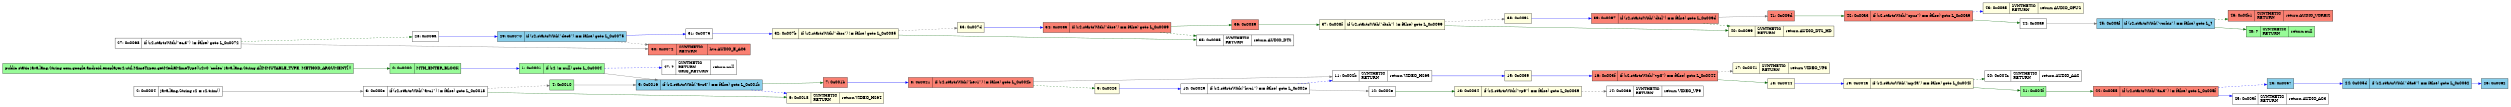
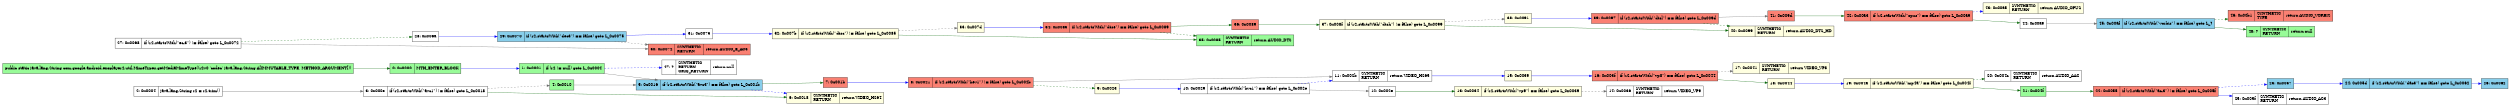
  digraph {
    rankdir=LR
    node [fillcolor=white shape=record style=filled]
    edge [color=darkgreen]
    n1 [fillcolor=palegreen label="{0\:\ 0x0000|MTH_ENTER_BLOCK\l}"]
    n2 [fillcolor=palegreen label="{1\:\ 0x0001|if (r2 != null) goto L_0x0004\l}"]
    n3 [label="{47\:\ ?|SYNTHETIC\lRETURN\lORIG_RETURN\l|return null\l}"]
    n4 [fillcolor=skyblue label="{5\:\ 0x0016|if (r2.startsWith(\"avc3\") == false) goto L_0x001b\l}"]
    n5 [label="{2\:\ 0x0004|java.lang.String r2 = r2.trim()\l}"]
    n6 [label="{3\:\ 0x000e|if (r2.startsWith(\"avc1\") != false) goto L_0x0018\l}"]
    n7 [fillcolor=palegreen label="{4\:\ 0x0010}"]
    n8 [fillcolor=lightyellow label="{6\:\ 0x0018|SYNTHETIC\lRETURN\l|return VIDEO_H264\l}"]
    n9 [fillcolor=salmon label="{7\:\ 0x001b}"]
    n10 [fillcolor=salmon label="{8\:\ 0x0021|if (r2.startsWith(\"hev1\") != false) goto L_0x002b\l}"]
    n11 [fillcolor=lightyellow label="{9\:\ 0x0023}"]
    n12 [label="{11\:\ 0x002b|SYNTHETIC\lRETURN\l|return VIDEO_H265\l}"]
    n13 [label="{10\:\ 0x0029|if (r2.startsWith(\"hvc1\") == false) goto L_0x002e\l}"]
    n14 [fillcolor=lightyellow label="{15\:\ 0x0039}"]
    n15 [label="{12\:\ 0x002e}"]
    n16 [fillcolor=lightyellow label="{13\:\ 0x0034|if (r2.startsWith(\"vp9\") == false) goto L_0x0039\l}"]
    n17 [label="{14\:\ 0x0036|SYNTHETIC\lRETURN\l|return VIDEO_VP9\l}"]
    n18 [fillcolor=salmon label="{16\:\ 0x003f|if (r2.startsWith(\"vp8\") == false) goto L_0x0044\l}"]
    n19 [fillcolor=lightyellow label="{17\:\ 0x0041|SYNTHETIC\lRETURN\l|return VIDEO_VP8\l}"]
    n20 [fillcolor=lightyellow label="{18\:\ 0x0044}"]
    n21 [fillcolor=lightyellow label="{19\:\ 0x004a|if (r2.startsWith(\"mp4a\") == false) goto L_0x004f\l}"]
    n22 [label="{20\:\ 0x004c|SYNTHETIC\lRETURN\l|return AUDIO_AAC\l}"]
    n23 [fillcolor=palegreen label="{21\:\ 0x004f}"]
    n24 [fillcolor=salmon label="{22\:\ 0x0055|if (r2.startsWith(\"ac\-3\") != false) goto L_0x005f\l}"]
    n25 [fillcolor=skyblue label="{23\:\ 0x0057}"]
    n26 [label="{25\:\ 0x005f|SYNTHETIC\lRETURN\l|return AUDIO_AC3\l}"]
    n27 [fillcolor=skyblue label="{24\:\ 0x005d|if (r2.startsWith(\"dac3\") == false) goto L_0x0062\l}"]
    n28 [fillcolor=skyblue label="{26\:\ 0x0062}"]
    n29 [label="{27\:\ 0x0068|if (r2.startsWith(\"ec\-3\") != false) goto L_0x0072\l}"]
    n30 [label="{28\:\ 0x006a}"]
-   n31 [fillcolor=salmon label="{30\:\ 0x0072|SYNTHETIC\lRETURN\l|hvc AUDIO_E_AC3\l}"]
+   n31 [fillcolor=salmon label="{30\:\ 0x0072|SYNTHETIC\lRETURN\l|return AUDIO_E_AC3\l}"]
    n32 [fillcolor=skyblue label="{29\:\ 0x0070|if (r2.startsWith(\"dec3\") == false) goto L_0x0075\l}"]
    n33 [label="{31\:\ 0x0075}"]
    n34 [fillcolor=lightyellow label="{32\:\ 0x007b|if (r2.startsWith(\"dtsc\") != false) goto L_0x0085\l}"]
    n35 [fillcolor=lightyellow label="{33\:\ 0x007d}"]
-   n36 [label="{35\:\ 0x0085|SYNTHETIC\lRETURN\l|return AUDIO_DTS\l}"]
+   n36 [fillcolor=palegreen label="{35\:\ 0x0085|SYNTHETIC\lRETURN\l|return AUDIO_DTS\l}"]
    n37 [fillcolor=salmon label="{34\:\ 0x0083|if (r2.startsWith(\"dtse\") == false) goto L_0x0089\l}"]
    n38 [fillcolor=salmon label="{36\:\ 0x0089}"]
    n39 [fillcolor=lightyellow label="{37\:\ 0x008f|if (r2.startsWith(\"dtsh\") != false) goto L_0x0099\l}"]
    n40 [fillcolor=lightyellow label="{38\:\ 0x0091}"]
    n41 [fillcolor=lightyellow label="{40\:\ 0x0099|SYNTHETIC\lRETURN\l|return AUDIO_DTS_HD\l}"]
    n42 [fillcolor=salmon label="{39\:\ 0x0097|if (r2.startsWith(\"dtsl\") == false) goto L_0x009d\l}"]
    n43 [fillcolor=salmon label="{41\:\ 0x009d}"]
    n44 [fillcolor=salmon label="{42\:\ 0x00a3|if (r2.startsWith(\"opus\") == false) goto L_0x00a9\l}"]
    n45 [fillcolor=lightyellow label="{43\:\ 0x00a5|SYNTHETIC\lRETURN\l|return AUDIO_OPUS\l}"]
    n46 [label="{44\:\ 0x00a9}"]
    n47 [fillcolor=skyblue label="{45\:\ 0x00af|if (r2.startsWith(\"vorbis\") == false) goto L_?\l}"]
-   n48 [fillcolor=salmon label="{46\:\ 0x00b1|SYNTHETIC\lRETURN\l|return AUDIO_VORBIS\l}"]
+   n48 [fillcolor=salmon label="{46\:\ 0x00b1|SYNTHETIC\lTYPE\l|return AUDIO_VORBIS\l}"]
    n49 [fillcolor=palegreen label="{48\:\ ?|SYNTHETIC\lRETURN\l|return null\l}"]
    n50 [fillcolor=palegreen label="{public static java.lang.String com.google.android.exoplayer2.util.MimeTypes.getMediaMimeType((r2v0 'codec' java.lang.String A[IMMUTABLE_TYPE, METHOD_ARGUMENT])) }"]
    n1 -> n2 [color=blue]
    n2 -> n3 [color=blue style=dashed]
    n2 -> n4 [color=gray40]
    n4 -> n8 [color=blue style=dashed]
    n4 -> n9
    n5 -> n6 [color=gray40]
    n6 -> n7 [color=gray40 style=dashed]
    n6 -> n8
    n7 -> n4 [color=gray40]
    n9 -> n10 [color=blue]
    n10 -> n11 [style=dashed]
    n10 -> n12 [color=gray40]
    n11 -> n13 [color=blue]
    n12 -> n14 [color=blue]
    n13 -> n12 [color=blue style=dashed]
    n13 -> n15 [color=gray40]
    n14 -> n18 [color=blue]
    n15 -> n16
    n16 -> n17 [color=gray40 style=dashed]
    n18 -> n19 [color=gray40 style=dashed]
    n18 -> n20
    n20 -> n21 [color=blue]
    n21 -> n22 [style=dashed]
    n21 -> n23
    n23 -> n24
    n24 -> n25 [color=blue style=dashed]
    n24 -> n26 [color=blue]
    n25 -> n27 [color=blue]
    n27 -> n28 [color=blue]
    n29 -> n30 [style=dashed]
    n29 -> n31 [color=gray40]
    n30 -> n32 [color=blue]
    n32 -> n31 [color=gray40 style=dashed]
    n32 -> n33 [color=blue]
    n33 -> n34 [color=blue]
    n34 -> n35 [color=gray40 style=dashed]
    n34 -> n36
    n35 -> n37 [color=blue]
    n37 -> n36 [style=dashed]
    n37 -> n38
    n38 -> n39
    n39 -> n40 [color=gray40 style=dashed]
    n39 -> n41
    n40 -> n42 [color=blue]
    n42 -> n41 [style=dashed]
    n42 -> n43 [color=gray40]
    n43 -> n44
    n44 -> n45 [color=blue style=dashed]
    n44 -> n46
    n46 -> n47 [color=gray40]
    n47 -> n48 [style=dashed]
    n47 -> n49
    n50 -> n1
  }
